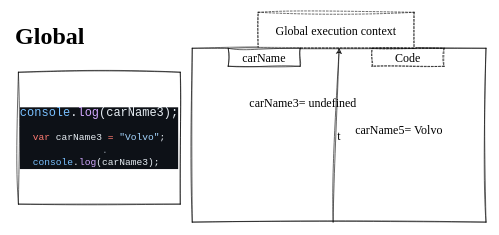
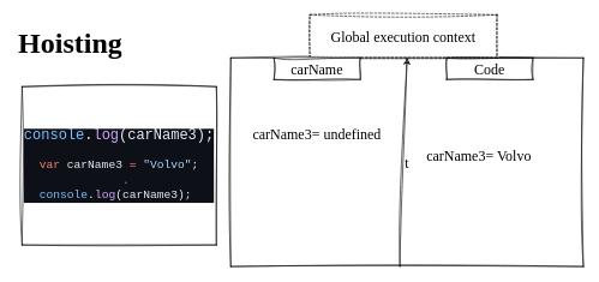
  <mxCell id="0" />
  <mxCell id="1" parent="0" />
  <mxCell id="2" value="t" style="whiteSpace=wrap;html=1;sketch=1;hachureGap=4;jiggle=2;curveFitting=1;fontFamily=Comic Sans MS;fontSize=20;" parent="1" vertex="1"><mxGeometry x="320" y="80" width="490" height="290" as="geometry" /></mxCell>
  <mxCell id="3" value="" style="edgeStyle=none;orthogonalLoop=1;jettySize=auto;html=1;sketch=1;hachureGap=4;jiggle=2;curveFitting=1;fontFamily=Architects Daughter;fontSource=https%3A%2F%2Ffonts.googleapis.com%2Fcss%3Ffamily%3DArchitects%2BDaughter;fontSize=16;entryX=0.5;entryY=0;entryDx=0;entryDy=0;" parent="1" source="2" target="2" edge="1"><mxGeometry width="80" relative="1" as="geometry"><mxPoint x="600" y="230" as="sourcePoint" /><mxPoint x="680" y="230" as="targetPoint" /><Array as="points"><mxPoint x="555" y="370" /></Array></mxGeometry></mxCell>
  <mxCell id="4" value="Global execution context" style="rounded=0;whiteSpace=wrap;html=1;sketch=1;hachureGap=4;jiggle=2;curveFitting=1;fontFamily=Comic Sans MS;fontSize=20;dashed=1;" parent="1" vertex="1"><mxGeometry x="430" width="260" height="60" as="geometry" y="20" /></mxCell>
- <mxCell id="5" value="Code" style="rounded=0;whiteSpace=wrap;html=1;sketch=1;hachureGap=4;jiggle=2;curveFitting=1;fontFamily=Comic Sans MS;fontSize=20;dashed=1;" parent="1" vertex="1"><mxGeometry x="620" y="80" width="120" height="30" as="geometry" /></mxCell>
+ <mxCell id="5" value="Code" style="rounded=0;whiteSpace=wrap;html=1;sketch=1;hachureGap=4;jiggle=2;curveFitting=1;fontFamily=Comic Sans MS;fontSize=20;" parent="1" vertex="1"><mxGeometry x="620" y="80" width="120" height="30" as="geometry" /></mxCell>
  <mxCell id="6" value="carName" style="rounded=0;whiteSpace=wrap;html=1;sketch=1;hachureGap=4;jiggle=2;curveFitting=1;fontFamily=Comic Sans MS;fontSize=20;" parent="1" vertex="1"><mxGeometry x="380" y="80" width="120" height="30" as="geometry" /></mxCell>
  <mxCell id="7" value="&lt;div style=&quot;color: rgb(230, 237, 243); background-color: rgb(13, 17, 23); font-family: Consolas, &amp;quot;Courier New&amp;quot;, monospace; line-height: 19px;&quot;&gt;&lt;div style=&quot;&quot;&gt;&lt;font style=&quot;font-size: 20px;&quot;&gt;&lt;span style=&quot;color: rgb(121, 192, 255);&quot;&gt;console&lt;/span&gt;.&lt;span style=&quot;color: rgb(210, 168, 255);&quot;&gt;log&lt;/span&gt;(carName3);&lt;/font&gt;&lt;/div&gt;&lt;div style=&quot;&quot;&gt;&lt;font size=&quot;3&quot;&gt;&amp;nbsp;&lt;/font&gt;&lt;/div&gt;&lt;div style=&quot;&quot;&gt;&lt;font size=&quot;3&quot;&gt;&lt;span style=&quot;color: #ff7b72;&quot;&gt;var&lt;/span&gt; carName3 &lt;span style=&quot;color: #ff7b72;&quot;&gt;=&lt;/span&gt; &lt;span style=&quot;color: #a5d6ff;&quot;&gt;&quot;Volvo&quot;&lt;/span&gt;;&lt;/font&gt;&lt;/div&gt;&lt;div style=&quot;&quot;&gt;&lt;font size=&quot;3&quot;&gt;&amp;nbsp; &lt;span style=&quot;color: #8b949e;&quot;&gt;.&lt;/span&gt;&lt;/font&gt;&lt;/div&gt;&lt;div style=&quot;&quot;&gt;&lt;font size=&quot;3&quot;&gt;&lt;span style=&quot;color: rgb(121, 192, 255);&quot;&gt;console&lt;/span&gt;.&lt;span style=&quot;color: rgb(210, 168, 255);&quot;&gt;log&lt;/span&gt;(carName3);&amp;nbsp;&lt;/font&gt;&lt;/div&gt;&lt;/div&gt;" style="rounded=0;whiteSpace=wrap;html=1;sketch=1;hachureGap=4;jiggle=2;curveFitting=1;fontFamily=Comic Sans MS;fontSize=20;" parent="1" vertex="1"><mxGeometry x="30" y="120" width="270" height="220" as="geometry" /></mxCell>
- <mxCell id="8" value="&lt;h1&gt;Global&lt;/h1&gt;" style="text;html=1;strokeColor=none;fillColor=none;spacing=5;spacingTop=-20;whiteSpace=wrap;overflow=hidden;rounded=0;sketch=1;hachureGap=4;jiggle=2;curveFitting=1;fontFamily=Comic Sans MS;fontSize=20;" parent="1" vertex="1"><mxGeometry width="190" height="70" as="geometry" x="20" y="20" /></mxCell>
- <mxCell id="9" value="carName3= undefined" style="text;html=1;strokeColor=none;fillColor=none;align=center;verticalAlign=middle;whiteSpace=wrap;rounded=0;sketch=1;hachureGap=4;jiggle=2;curveFitting=1;fontFamily=Comic Sans MS;fontSize=20;" parent="1" vertex="1"><mxGeometry x="385" y="155" width="240" height="30" as="geometry" /></mxCell>
- <mxCell id="10" value="carName5= Volvo" style="text;html=1;strokeColor=none;fillColor=none;align=center;verticalAlign=middle;whiteSpace=wrap;rounded=0;sketch=1;hachureGap=4;jiggle=2;curveFitting=1;fontFamily=Comic Sans MS;fontSize=20;" parent="1" vertex="1"><mxGeometry x="570" y="200" width="190" height="30" as="geometry" /></mxCell>
+ <mxCell id="8" value="&lt;h1&gt;Hoisting&lt;/h1&gt;" style="text;html=1;strokeColor=none;fillColor=none;spacing=5;spacingTop=-20;whiteSpace=wrap;overflow=hidden;rounded=0;sketch=1;hachureGap=4;jiggle=2;curveFitting=1;fontFamily=Comic Sans MS;fontSize=20;" parent="1" vertex="1"><mxGeometry width="190" height="70" as="geometry" x="20" y="20" /></mxCell>
+ <mxCell id="9" value="carName3= undefined" style="text;html=1;strokeColor=none;fillColor=none;align=center;verticalAlign=middle;whiteSpace=wrap;rounded=0;sketch=1;hachureGap=4;jiggle=2;curveFitting=1;fontFamily=Comic Sans MS;fontSize=20;" parent="1" vertex="1"><mxGeometry x="320" y="170" width="240" height="30" as="geometry" /></mxCell>
+ <mxCell id="10" value="carName3= Volvo" style="text;html=1;strokeColor=none;fillColor=none;align=center;verticalAlign=middle;whiteSpace=wrap;rounded=0;sketch=1;hachureGap=4;jiggle=2;curveFitting=1;fontFamily=Comic Sans MS;fontSize=20;" parent="1" vertex="1"><mxGeometry x="570" y="200" width="190" height="30" as="geometry" /></mxCell>
